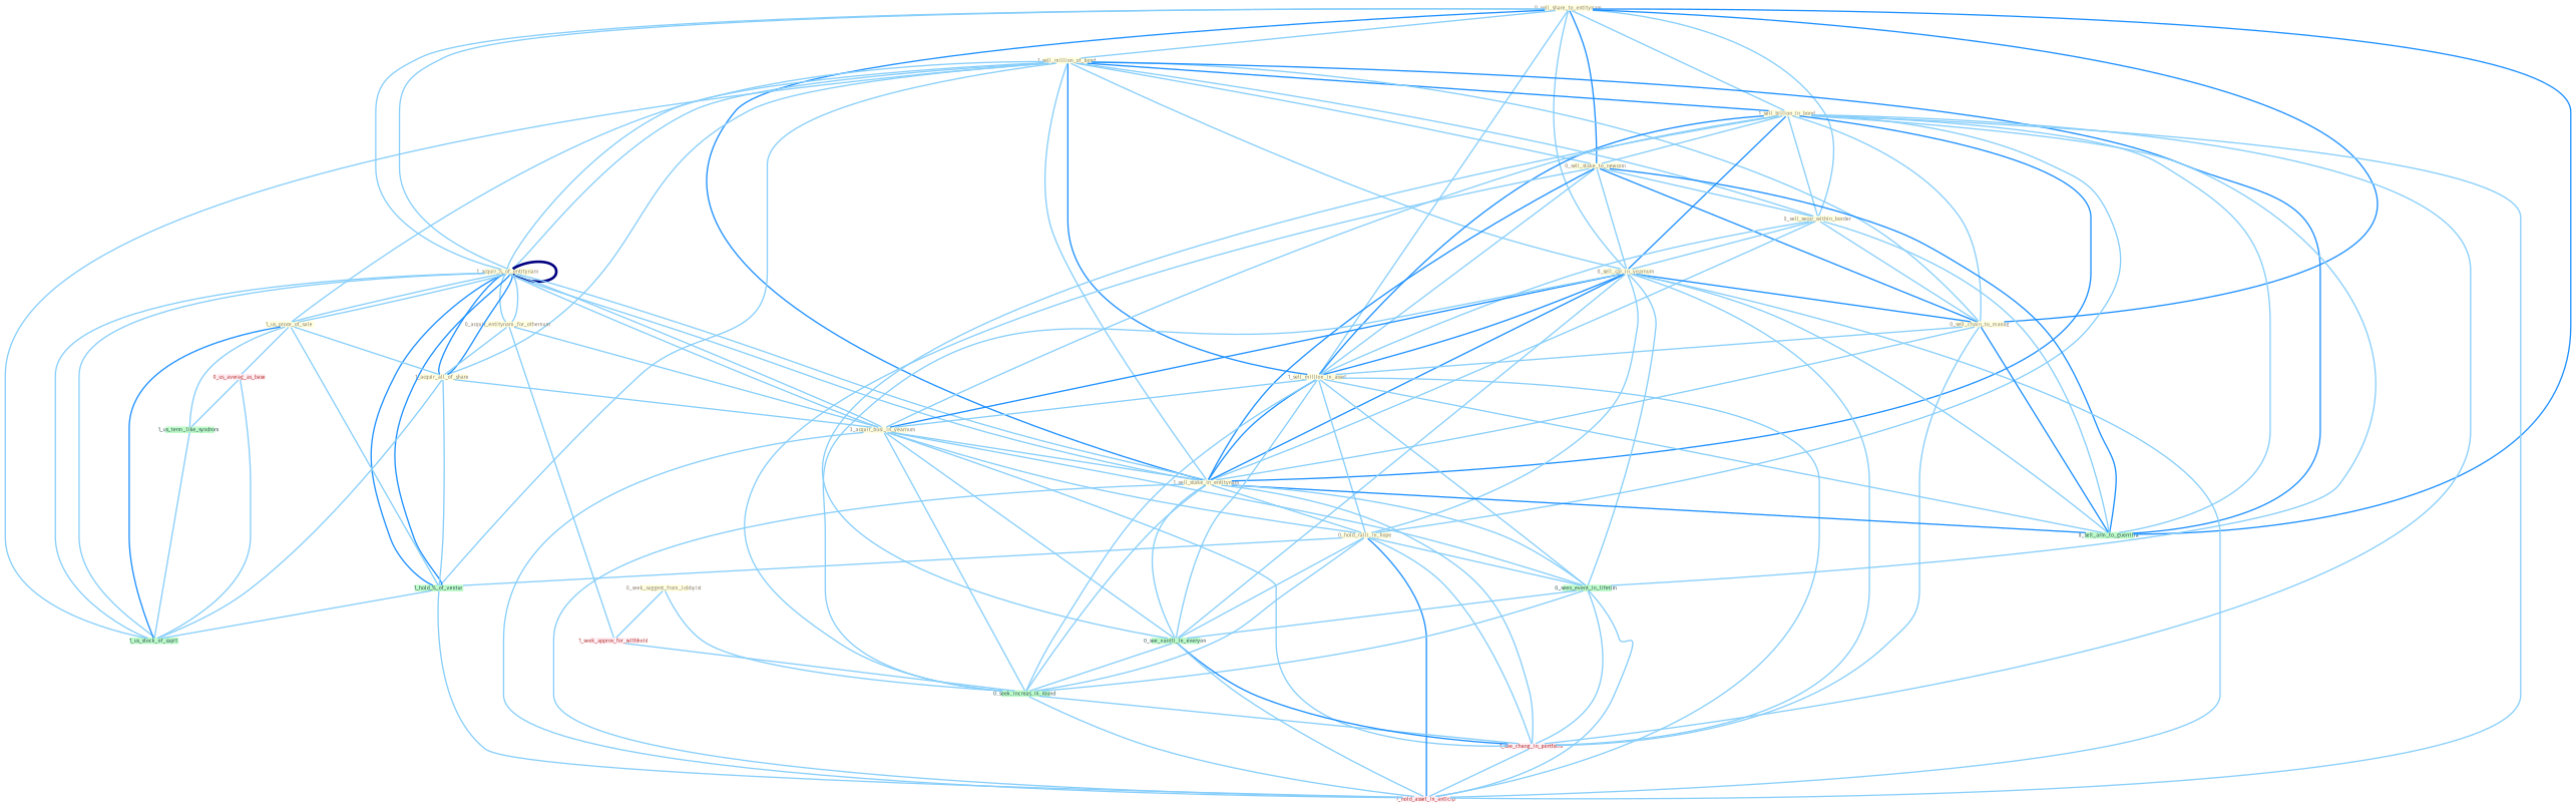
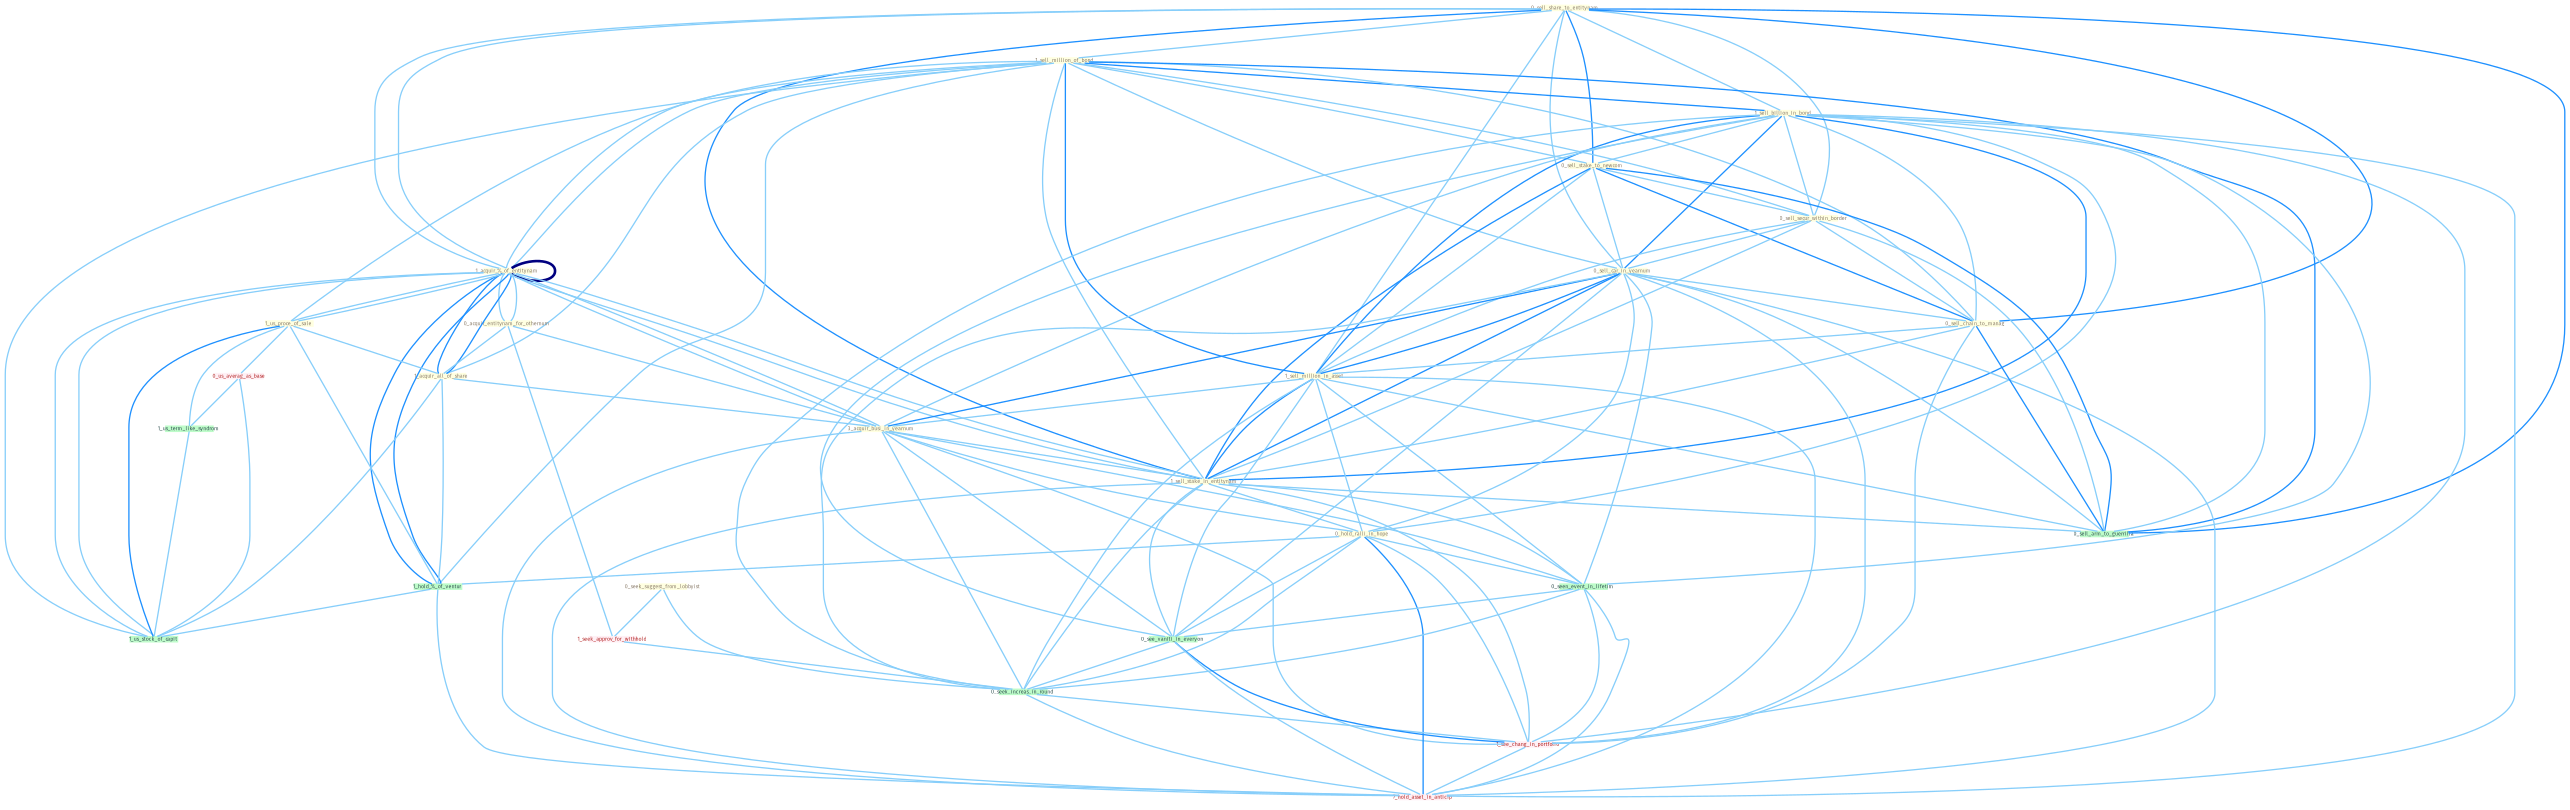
  graph {
    fontname="Fira Sans"
    node [color="#ffffe0" fixedsize=true fontcolor="#8b7d6b" fontname="Fira Sans" fontsize=4 shape=polygon style=filled]
    edge [color="#87cefa" fontname="Fira Sans" w=1]
    "0_sell_share_to_entitynam " [height=.06 width=.5]
    "0_seek_suggest_from_lobbyist " [height=.06 width=.5]
    "1_sell_million_of_bond " [height=.06 width=.5]
    "1_acquir_%_of_entitynam " [height=.06 width=.5]
    "1_sell_billion_in_bond " [height=.06 width=.5]
    "0_acquir_entitynam_for_othernum " [height=.06 width=.5]
    "1_us_proce_of_sale " [height=.06 width=.5]
    "0_sell_stake_to_newcom " [height=.06 width=.5]
    "0_sell_secur_within_border " [height=.06 width=.5]
    "0_sell_car_in_yearnum " [height=.06 width=.5]
    "0_sell_chain_to_manag " [height=.06 width=.5]
    "1_sell_million_in_asset " [height=.06 width=.5]
    "1_acquir_all_of_share " [height=.06 width=.5]
    n14 [height=.06 label="3_acquir_busi_in_yearnum" width=.5]
    "1_sell_stake_in_entitynam " [height=.06 width=.5]
    "0_hold_ralli_in_hope " [height=.06 width=.5]
    "0_us_averag_as_base " [color="#fff0f5" fontcolor="#b22222" height=.06 width=.5]
    "1_seek_approv_for_withhold " [color="#fff0f5" fontcolor="#b22222" height=.06 width=.5]
    "1_see_chang_in_portfolio " [color="#fff0f5" fontcolor="#b22222" height=.06 width=.5]
    n20 [color="#fff0f5" fontcolor="#b22222" height=.06 label="7_hold_asset_in_anticip" width=.5]
    "0_sell_arm_to_guerrilla " [color="#BDFCC9" fontcolor="#2f4f4f" height=.06 width=.5]
    "0_seek_increas_in_round " [color="#BDFCC9" fontcolor="#2f4f4f" height=.06 width=.5]
    "1_hold_%_of_ventur " [color="#BDFCC9" fontcolor="#2f4f4f" height=.06 width=.5]
    "1_us_stock_of_capit " [color="#BDFCC9" fontcolor="#2f4f4f" height=.06 width=.5]
    "0_seen_event_in_lifetim " [color="#BDFCC9" fontcolor="#2f4f4f" height=.06 width=.5]
    "0_see_vaniti_in_everyon " [color="#BDFCC9" fontcolor="#2f4f4f" height=.06 width=.5]
    "1_us_term_like_syndrom " [color="#BDFCC9" fontcolor="#2f4f4f" height=.06 width=.5]
    subgraph sub_1 {
      "0_sell_share_to_entitynam "
      "0_seek_suggest_from_lobbyist "
      "1_sell_million_of_bond "
      "1_acquir_%_of_entitynam "
      "1_sell_billion_in_bond "
      "0_acquir_entitynam_for_othernum "
      "1_us_proce_of_sale "
      "0_sell_stake_to_newcom "
      "0_sell_secur_within_border "
      "0_sell_car_in_yearnum "
      "0_sell_chain_to_manag "
      "1_sell_million_in_asset "
      "1_acquir_all_of_share "
      n14
      "1_sell_stake_in_entitynam "
      "0_hold_ralli_in_hope "
    }
    subgraph sub_2 {
      "0_us_averag_as_base "
      "1_seek_approv_for_withhold "
      "1_see_chang_in_portfolio "
      n20
    }
    "0_sell_share_to_entitynam " -- "1_sell_million_of_bond "
    "0_sell_share_to_entitynam " -- "1_acquir_%_of_entitynam "
    "0_sell_share_to_entitynam " -- "1_acquir_%_of_entitynam "
    "0_sell_share_to_entitynam " -- "1_sell_billion_in_bond "
    "0_sell_share_to_entitynam " -- "0_sell_stake_to_newcom " [color="#1e90ff" w=2]
    "0_sell_share_to_entitynam " -- "0_sell_secur_within_border "
    "0_sell_share_to_entitynam " -- "0_sell_car_in_yearnum "
    "0_sell_share_to_entitynam " -- "0_sell_chain_to_manag " [color="#1e90ff" w=2]
    "0_sell_share_to_entitynam " -- "1_sell_million_in_asset "
    "0_sell_share_to_entitynam " -- "1_sell_stake_in_entitynam " [color="#1e90ff" w=2]
    "0_sell_share_to_entitynam " -- "0_sell_arm_to_guerrilla " [color="#1e90ff" w=2]
    "0_seek_suggest_from_lobbyist " -- "1_seek_approv_for_withhold "
    "0_seek_suggest_from_lobbyist " -- "0_seek_increas_in_round "
    "1_sell_million_of_bond " -- "1_acquir_%_of_entitynam "
    "1_sell_million_of_bond " -- "1_acquir_%_of_entitynam "
    "1_sell_million_of_bond " -- "1_sell_billion_in_bond " [color="#1e90ff" w=2]
    "1_sell_million_of_bond " -- "1_us_proce_of_sale "
    "1_sell_million_of_bond " -- "0_sell_stake_to_newcom "
    "1_sell_million_of_bond " -- "0_sell_secur_within_border "
    "1_sell_million_of_bond " -- "0_sell_car_in_yearnum "
    "1_sell_million_of_bond " -- "0_sell_chain_to_manag "
    "1_sell_million_of_bond " -- "1_sell_million_in_asset " [color="#1e90ff" w=2]
    "1_sell_million_of_bond " -- "1_acquir_all_of_share "
    "1_sell_million_of_bond " -- "1_sell_stake_in_entitynam "
    "1_sell_million_of_bond " -- "0_sell_arm_to_guerrilla " [color="#1e90ff"]
    "1_sell_million_of_bond " -- "1_hold_%_of_ventur "
    "1_sell_million_of_bond " -- "1_us_stock_of_capit "
    "1_acquir_%_of_entitynam " -- "1_acquir_%_of_entitynam " [color="#000080" style=bold w=4]
    "1_acquir_%_of_entitynam " -- "0_acquir_entitynam_for_othernum "
    "1_acquir_%_of_entitynam " -- "1_us_proce_of_sale "
    "1_acquir_%_of_entitynam " -- "1_acquir_all_of_share " [color="#1e90ff" w=2]
    "1_acquir_%_of_entitynam " -- "1_acquir_all_of_share " [color="#1e90ff" w=2]
    "1_acquir_%_of_entitynam " -- n14
    "1_acquir_%_of_entitynam " -- n14
    "1_acquir_%_of_entitynam " -- "1_sell_stake_in_entitynam "
    "1_acquir_%_of_entitynam " -- "1_sell_stake_in_entitynam "
    "1_acquir_%_of_entitynam " -- "1_hold_%_of_ventur " [color="#1e90ff" w=2]
    "1_acquir_%_of_entitynam " -- "1_hold_%_of_ventur " [color="#1e90ff" w=2]
    "1_acquir_%_of_entitynam " -- "1_us_stock_of_capit "
    "1_acquir_%_of_entitynam " -- "1_us_stock_of_capit "
    "1_sell_billion_in_bond " -- "0_sell_stake_to_newcom "
    "1_sell_billion_in_bond " -- "0_sell_secur_within_border "
    "1_sell_billion_in_bond " -- "0_sell_car_in_yearnum " [color="#1e90ff" w=2]
    "1_sell_billion_in_bond " -- "0_sell_chain_to_manag "
    "1_sell_billion_in_bond " -- "1_sell_million_in_asset " [color="#1e90ff" w=2]
    "1_sell_billion_in_bond " -- n14
    "1_sell_billion_in_bond " -- "1_sell_stake_in_entitynam " [color="#1e90ff" w=2]
    "1_sell_billion_in_bond " -- "0_hold_ralli_in_hope "
    "1_sell_billion_in_bond " -- "1_see_chang_in_portfolio "
    "1_sell_billion_in_bond " -- n20
    "1_sell_billion_in_bond " -- "0_sell_arm_to_guerrilla "
-   "0_sell_stake_to_newcom " -- "0_seek_increas_in_round "
+   "1_sell_billion_in_bond " -- "0_seek_increas_in_round "
    "1_sell_billion_in_bond " -- "0_seen_event_in_lifetim "
    "1_sell_billion_in_bond " -- "0_see_vaniti_in_everyon "
    "0_acquir_entitynam_for_othernum " -- "1_acquir_%_of_entitynam "
    "0_acquir_entitynam_for_othernum " -- "1_acquir_all_of_share "
    "0_acquir_entitynam_for_othernum " -- n14
    "0_acquir_entitynam_for_othernum " -- "1_seek_approv_for_withhold "
    "1_us_proce_of_sale " -- "1_acquir_%_of_entitynam "
    "1_us_proce_of_sale " -- "1_acquir_all_of_share "
    "1_us_proce_of_sale " -- "0_us_averag_as_base "
    "1_us_proce_of_sale " -- "1_hold_%_of_ventur "
    "1_us_proce_of_sale " -- "1_us_stock_of_capit " [color="#1e90ff" w=2]
    "1_us_proce_of_sale " -- "1_us_term_like_syndrom "
    "0_sell_stake_to_newcom " -- "0_sell_secur_within_border "
    "0_sell_stake_to_newcom " -- "0_sell_car_in_yearnum "
    "0_sell_stake_to_newcom " -- "0_sell_chain_to_manag " [color="#1e90ff" w=2]
    "0_sell_stake_to_newcom " -- "1_sell_million_in_asset "
    "0_sell_stake_to_newcom " -- "1_sell_stake_in_entitynam " [color="#1e90ff" w=2]
    "0_sell_stake_to_newcom " -- "0_sell_arm_to_guerrilla " [color="#1e90ff" w=2]
    "0_sell_secur_within_border " -- "0_sell_car_in_yearnum "
    "0_sell_secur_within_border " -- "0_sell_chain_to_manag "
    "0_sell_secur_within_border " -- "1_sell_million_in_asset "
    "0_sell_secur_within_border " -- "1_sell_stake_in_entitynam "
    "0_sell_secur_within_border " -- "0_sell_arm_to_guerrilla "
-   "0_sell_car_in_yearnum " -- "0_sell_chain_to_manag " [color="#1e90ff"]
+   "0_sell_car_in_yearnum " -- "0_sell_chain_to_manag "
    "0_sell_car_in_yearnum " -- "1_sell_million_in_asset " [color="#1e90ff" w=2]
    "0_sell_car_in_yearnum " -- n14 [color="#1e90ff" w=2]
    "0_sell_car_in_yearnum " -- "1_sell_stake_in_entitynam " [color="#1e90ff" w=2]
    "0_sell_car_in_yearnum " -- "0_hold_ralli_in_hope "
    "0_sell_car_in_yearnum " -- "1_see_chang_in_portfolio "
    "0_sell_car_in_yearnum " -- n20
    "0_sell_car_in_yearnum " -- "0_sell_arm_to_guerrilla "
    "0_sell_car_in_yearnum " -- "0_seek_increas_in_round "
    "0_sell_car_in_yearnum " -- "0_seen_event_in_lifetim "
    "0_sell_car_in_yearnum " -- "0_see_vaniti_in_everyon "
    "0_sell_chain_to_manag " -- "1_sell_million_in_asset "
    "0_sell_chain_to_manag " -- "1_sell_stake_in_entitynam "
    "0_sell_chain_to_manag " -- "1_see_chang_in_portfolio "
    "0_sell_chain_to_manag " -- "0_sell_arm_to_guerrilla " [color="#1e90ff" w=2]
    "1_sell_million_in_asset " -- n14
    "1_sell_million_in_asset " -- "1_sell_stake_in_entitynam " [color="#1e90ff" w=2]
    "1_sell_million_in_asset " -- "0_hold_ralli_in_hope "
    "1_sell_million_in_asset " -- n20
    "1_sell_million_in_asset " -- "0_sell_arm_to_guerrilla "
    "1_sell_million_in_asset " -- "0_seek_increas_in_round "
    "1_sell_million_in_asset " -- "0_seen_event_in_lifetim "
    "1_sell_million_in_asset " -- "0_see_vaniti_in_everyon "
    "1_acquir_all_of_share " -- n14
    "1_acquir_all_of_share " -- "1_hold_%_of_ventur "
    "1_acquir_all_of_share " -- "1_us_stock_of_capit "
    n14 -- "1_sell_stake_in_entitynam "
    n14 -- "0_hold_ralli_in_hope "
    n14 -- "1_see_chang_in_portfolio "
    n14 -- n20
    n14 -- "0_seek_increas_in_round "
    n14 -- "0_seen_event_in_lifetim "
    n14 -- "0_see_vaniti_in_everyon "
    "1_sell_stake_in_entitynam " -- "0_hold_ralli_in_hope "
    "1_sell_stake_in_entitynam " -- "1_see_chang_in_portfolio "
    "1_sell_stake_in_entitynam " -- n20
-   "1_sell_stake_in_entitynam " -- "0_sell_arm_to_guerrilla " [color="#1e90ff"]
+   "1_sell_stake_in_entitynam " -- "0_sell_arm_to_guerrilla "
    "1_sell_stake_in_entitynam " -- "0_seek_increas_in_round "
    "1_sell_stake_in_entitynam " -- "0_seen_event_in_lifetim "
    "1_sell_stake_in_entitynam " -- "0_see_vaniti_in_everyon "
    "0_hold_ralli_in_hope " -- "1_see_chang_in_portfolio "
    "0_hold_ralli_in_hope " -- n20 [color="#1e90ff" w=2]
    "0_hold_ralli_in_hope " -- "0_seek_increas_in_round "
    "0_hold_ralli_in_hope " -- "1_hold_%_of_ventur "
    "0_hold_ralli_in_hope " -- "0_seen_event_in_lifetim "
    "0_hold_ralli_in_hope " -- "0_see_vaniti_in_everyon "
    "0_us_averag_as_base " -- "1_us_stock_of_capit "
    "0_us_averag_as_base " -- "1_us_term_like_syndrom "
    "1_seek_approv_for_withhold " -- "0_seek_increas_in_round "
    "1_see_chang_in_portfolio " -- n20
    "0_seek_increas_in_round " -- "1_see_chang_in_portfolio "
    "0_seek_increas_in_round " -- n20
    "1_hold_%_of_ventur " -- n20
    "1_hold_%_of_ventur " -- "1_us_stock_of_capit "
    "0_seen_event_in_lifetim " -- "1_see_chang_in_portfolio "
    "0_seen_event_in_lifetim " -- n20
    "0_seen_event_in_lifetim " -- "0_seek_increas_in_round "
    "0_seen_event_in_lifetim " -- "0_see_vaniti_in_everyon "
    "0_see_vaniti_in_everyon " -- "1_see_chang_in_portfolio " [color="#1e90ff" w=2]
    "0_see_vaniti_in_everyon " -- n20
    "0_see_vaniti_in_everyon " -- "0_seek_increas_in_round "
    "1_us_term_like_syndrom " -- "1_us_stock_of_capit "
  }
